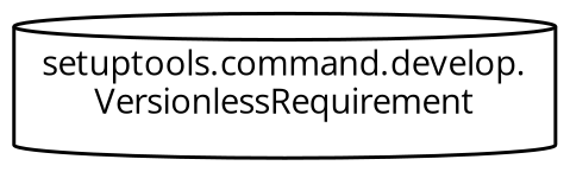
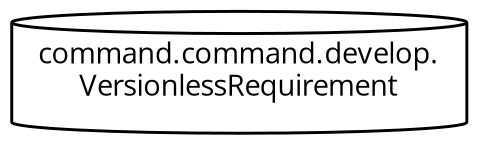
  digraph {
    rankdir=LR
    fontname="Open Sans"
-   n1 [color=black fillcolor=white fontname="Open Sans" fontsize=10 height=0.2 label="setuptools.command.develop.\lVersionlessRequirement" shape=cylinder style=filled width=0.4]
+   n1 [color=black fillcolor=white fontname="Open Sans" fontsize=10 height=0.2 label="command.command.develop.\lVersionlessRequirement" shape=cylinder style=filled width=0.4]
  }
